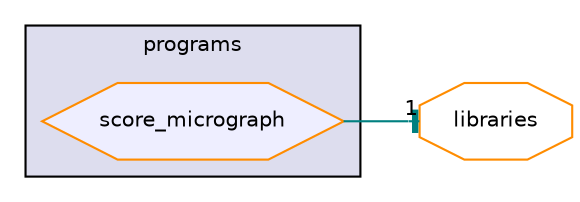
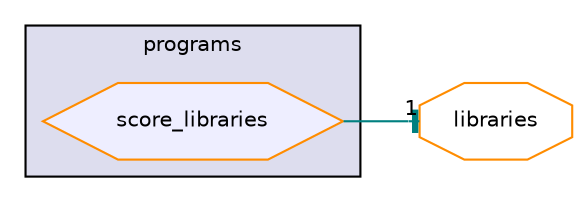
  digraph {
    compound=true
    rankdir=LR
    node [fontname=Helvetica fontsize=10 style=filled color=darkorange]
-   n1 [fillcolor="#eeeeff" label=score_micrograph pencolor=black shape=hexagon]
+   n1 [fillcolor="#eeeeff" label=score_libraries pencolor=black shape=hexagon]
    n2 [fillcolor=white label=libraries shape=octagon]
    subgraph cluster_1 {
      bgcolor="#ddddee"
      fontname=Helvetica
      fontsize=10
      label=programs
      pencolor=black
      n1
    }
    n1 -> n2 [headlabel=1 labeldistance=1.5 labelfontname=Helvetica labelfontsize=10 color=teal arrowhead=tee]
  }
